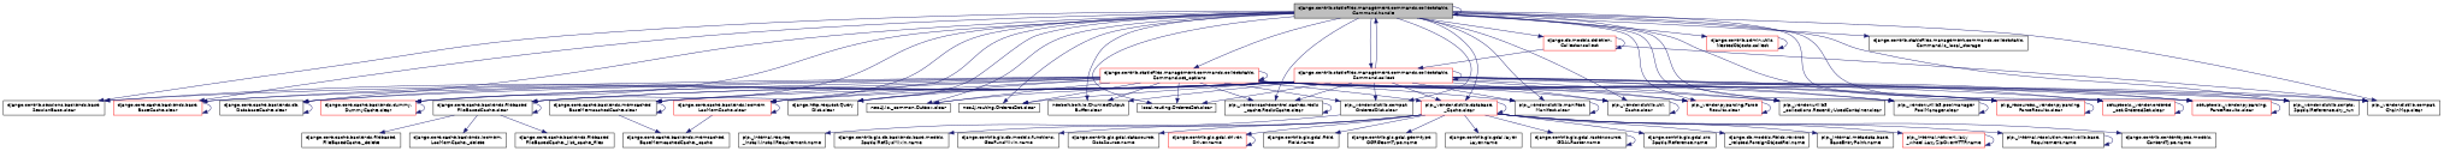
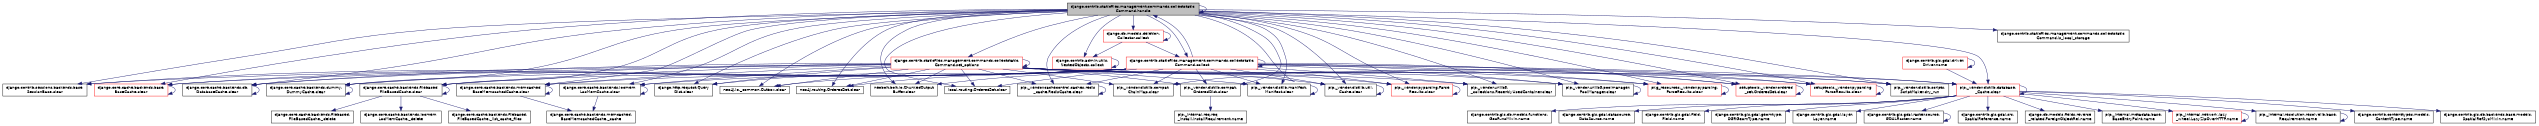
  digraph {
    rankdir=TB
    node [color=black fillcolor=white fontname=Helvetica fontsize=10 shape=record style=filled]
    edge [color=midnightblue fontname=Helvetica fontsize=10 labelfontname=Helvetica labelfontsize=10 style=solid]
    n1 [fillcolor=grey75 fontcolor=black height=0.2 label="django.contrib.staticfiles.management.commands.collectstatic.\lCommand.handle" width=0.4]
    n2 [height=0.2 label="django.contrib.sessions.backends.base.\lSessionBase.clear" width=0.4]
    n3 [color=red height=0.2 label="django.core.cache.backends.base.\lBaseCache.clear" width=0.4]
    n4 [height=0.2 label="django.core.cache.backends.db.\lDatabaseCache.clear" width=0.4]
-   n5 [color=red height=0.2 label="django.core.cache.backends.dummy.\lDummyCache.clear" width=0.4]
+   n5 [height=0.2 label="django.core.cache.backends.dummy.\lDummyCache.clear" width=0.4]
    n6 [height=0.2 label="django.core.cache.backends.filebased.\lFileBasedCache.clear" width=0.4]
-   n7 [color=red height=0.2 label="django.core.cache.backends.locmem.\lLocMemCache.clear" width=0.4]
+   n7 [height=0.2 label="django.core.cache.backends.locmem.\lLocMemCache.clear" width=0.4]
    n8 [height=0.2 label="django.core.cache.backends.memcached.\lBaseMemcachedCache.clear" width=0.4]
    n9 [height=0.2 label="django.http.request.Query\lDict.clear" width=0.4]
    n10 [height=0.2 label="neo4j.io._common.Outbox.clear" width=0.4]
    n11 [height=0.2 label="neo4j.routing.OrderedSet.clear" width=0.4]
    n12 [height=0.2 label="neobolt.bolt.io.ChunkedOutput\lBuffer.clear" width=0.4]
    n13 [height=0.2 label="local.routing.OrderedSet.clear" width=0.4]
    n14 [height=0.2 label="pip._vendor.cachecontrol.caches.redis\l_cache.RedisCache.clear" width=0.4]
    n15 [height=0.2 label="pip._vendor.distlib.compat.\lChainMap.clear" width=0.4]
    n16 [height=0.2 label="pip._vendor.distlib.compat.\lOrderedDict.clear" width=0.4]
    n17 [color=red height=0.2 label="pip._vendor.distlib.database.\l_Cache.clear" width=0.4]
    n18 [height=0.2 label="pip._vendor.distlib.manifest.\lManifest.clear" width=0.4]
    n19 [height=0.2 label="pip._vendor.distlib.util.\lCache.clear" width=0.4]
    n20 [color=red height=0.2 label="pip._vendor.pyparsing.Parse\lResults.clear" width=0.4]
    n21 [height=0.2 label="pip._vendor.urllib3.\l_collections.RecentlyUsedContainer.clear" width=0.4]
    n22 [height=0.2 label="pip._vendor.urllib3.poolmanager.\lPoolManager.clear" width=0.4]
    n23 [color=red height=0.2 label="pkg_resources._vendor.pyparsing.\lParseResults.clear" width=0.4]
    n24 [color=red height=0.2 label="setuptools._vendor.ordered\l_set.OrderedSet.clear" width=0.4]
    n25 [color=red height=0.2 label="setuptools._vendor.pyparsing.\lParseResults.clear" width=0.4]
    n26 [color=red height=0.2 label="django.contrib.admin.utils.\lNestedObjects.collect" width=0.4]
    n27 [color=red height=0.2 label="django.contrib.staticfiles.management.commands.collectstatic.\lCommand.collect" width=0.4]
-   n28 [height=0.2 label="pip._vendor.distlib.scripts.\lSpatialReference.dry_run" width=0.4]
+   n28 [height=0.2 label="pip._vendor.distlib.scripts.\lScriptMaker.dry_run" width=0.4]
    n29 [color=red height=0.2 label="django.db.models.deletion.\lCollector.collect" width=0.4]
    n30 [height=0.2 label="django.contrib.staticfiles.management.commands.collectstatic.\lCommand.is_local_storage" width=0.4]
    n31 [color=red height=0.2 label="django.contrib.staticfiles.management.commands.collectstatic.\lCommand.set_options" width=0.4]
    n32 [height=0.2 label="django.core.cache.backends.filebased.\lFileBasedCache._delete" width=0.4]
    n33 [height=0.2 label="django.core.cache.backends.locmem.\lLocMemCache._delete" width=0.4]
    n34 [height=0.2 label="django.core.cache.backends.filebased.\lFileBasedCache._list_cache_files" width=0.4]
    n35 [height=0.2 label="django.core.cache.backends.memcached.\lBaseMemcachedCache._cache" width=0.4]
    n36 [height=0.2 label="pip._internal.req.req\l_install.InstallRequirement.name" width=0.4]
    n37 [height=0.2 label="django.contrib.contenttypes.models.\lContentType.name" width=0.4]
    n38 [height=0.2 label="django.contrib.gis.db.backends.base.models.\lSpatialRefSysMixin.name" width=0.4]
    n39 [height=0.2 label="django.contrib.gis.db.models.functions.\lGeoFuncMixin.name" width=0.4]
    n40 [height=0.2 label="django.contrib.gis.gdal.datasource.\lDataSource.name" width=0.4]
    n41 [color=red height=0.2 label="django.contrib.gis.gdal.driver.\lDriver.name" width=0.4]
    n42 [height=0.2 label="django.contrib.gis.gdal.field.\lField.name" width=0.4]
    n43 [height=0.2 label="django.contrib.gis.gdal.geomtype.\lOGRGeomType.name" width=0.4]
    n44 [height=0.2 label="django.contrib.gis.gdal.layer.\lLayer.name" width=0.4]
    n45 [height=0.2 label="django.contrib.gis.gdal.raster.source.\lGDALRaster.name" width=0.4]
    n46 [height=0.2 label="django.contrib.gis.gdal.srs.\lSpatialReference.name" width=0.4]
    n47 [height=0.2 label="django.db.models.fields.reverse\l_related.ForeignObjectRel.name" width=0.4]
    n48 [height=0.2 label="pip._internal.metadata.base.\lBaseEntryPoint.name" width=0.4]
    n49 [color=red height=0.2 label="pip._internal.network.lazy\l_wheel.LazyZipOverHTTP.name" width=0.4]
    n50 [height=0.2 label="pip._internal.resolution.resolvelib.base.\lRequirement.name" width=0.4]
    n1 -> n1
    n1 -> n2
    n1 -> n3
    n1 -> n4
    n1 -> n5
    n1 -> n6
    n1 -> n7
    n1 -> n8
    n1 -> n9
    n1 -> n10
    n1 -> n11
    n1 -> n12
    n1 -> n13
    n1 -> n14
    n1 -> n15
    n1 -> n16
    n1 -> n17
    n1 -> n18
    n1 -> n19
    n1 -> n20
    n1 -> n21
    n1 -> n22
    n1 -> n23
    n1 -> n24
    n1 -> n25
    n1 -> n26
    n1 -> n27
    n1 -> n28
    n1 -> n29
    n1 -> n30
    n1 -> n31
    n3 -> n3
    n4 -> n4
    n5 -> n5
    n6 -> n6
    n6 -> n32
    n6 -> n33
    n6 -> n34
    n7 -> n7
    n7 -> n35
    n8 -> n8
    n8 -> n35
    n14 -> n14
    n16 -> n36
    n17 -> n17
    n17 -> n37
    n17 -> n38
    n17 -> n39
    n17 -> n40
-   n17 -> n41
+   n41 -> n17
    n17 -> n42
    n17 -> n43
    n17 -> n44
    n17 -> n45
    n17 -> n46
    n17 -> n47
    n17 -> n48
    n17 -> n49
    n17 -> n50
    n18 -> n18
    n19 -> n19
    n20 -> n20
    n22 -> n22
    n23 -> n23
    n24 -> n24
    n25 -> n25
    n26 -> n26
    n27 -> n1
    n27 -> n2
    n27 -> n3
    n27 -> n4
    n27 -> n5
    n27 -> n6
    n27 -> n7
    n27 -> n8
    n27 -> n9
    n27 -> n10
    n27 -> n11
    n27 -> n12
    n27 -> n13
    n27 -> n14
    n27 -> n15
    n27 -> n16
    n27 -> n17
    n27 -> n18
    n27 -> n19
    n27 -> n20
    n27 -> n21
    n27 -> n22
    n27 -> n23
    n27 -> n24
    n27 -> n25
    n27 -> n27
    n27 -> n28
-   n29 -> n15
+   n29 -> n26
    n29 -> n27
    n29 -> n29
    n31 -> n2
    n31 -> n3
    n31 -> n4
    n31 -> n5
    n31 -> n6
    n31 -> n7
    n31 -> n8
    n31 -> n9
    n31 -> n10
    n31 -> n11
    n31 -> n12
    n31 -> n13
    n31 -> n14
    n31 -> n15
    n31 -> n16
    n31 -> n17
    n31 -> n18
    n31 -> n19
    n31 -> n20
    n31 -> n21
    n31 -> n22
    n31 -> n23
    n31 -> n24
    n31 -> n25
    n31 -> n28
    n31 -> n31
    n41 -> n41
    n45 -> n45
    n49 -> n49
    n50 -> n50
  }
